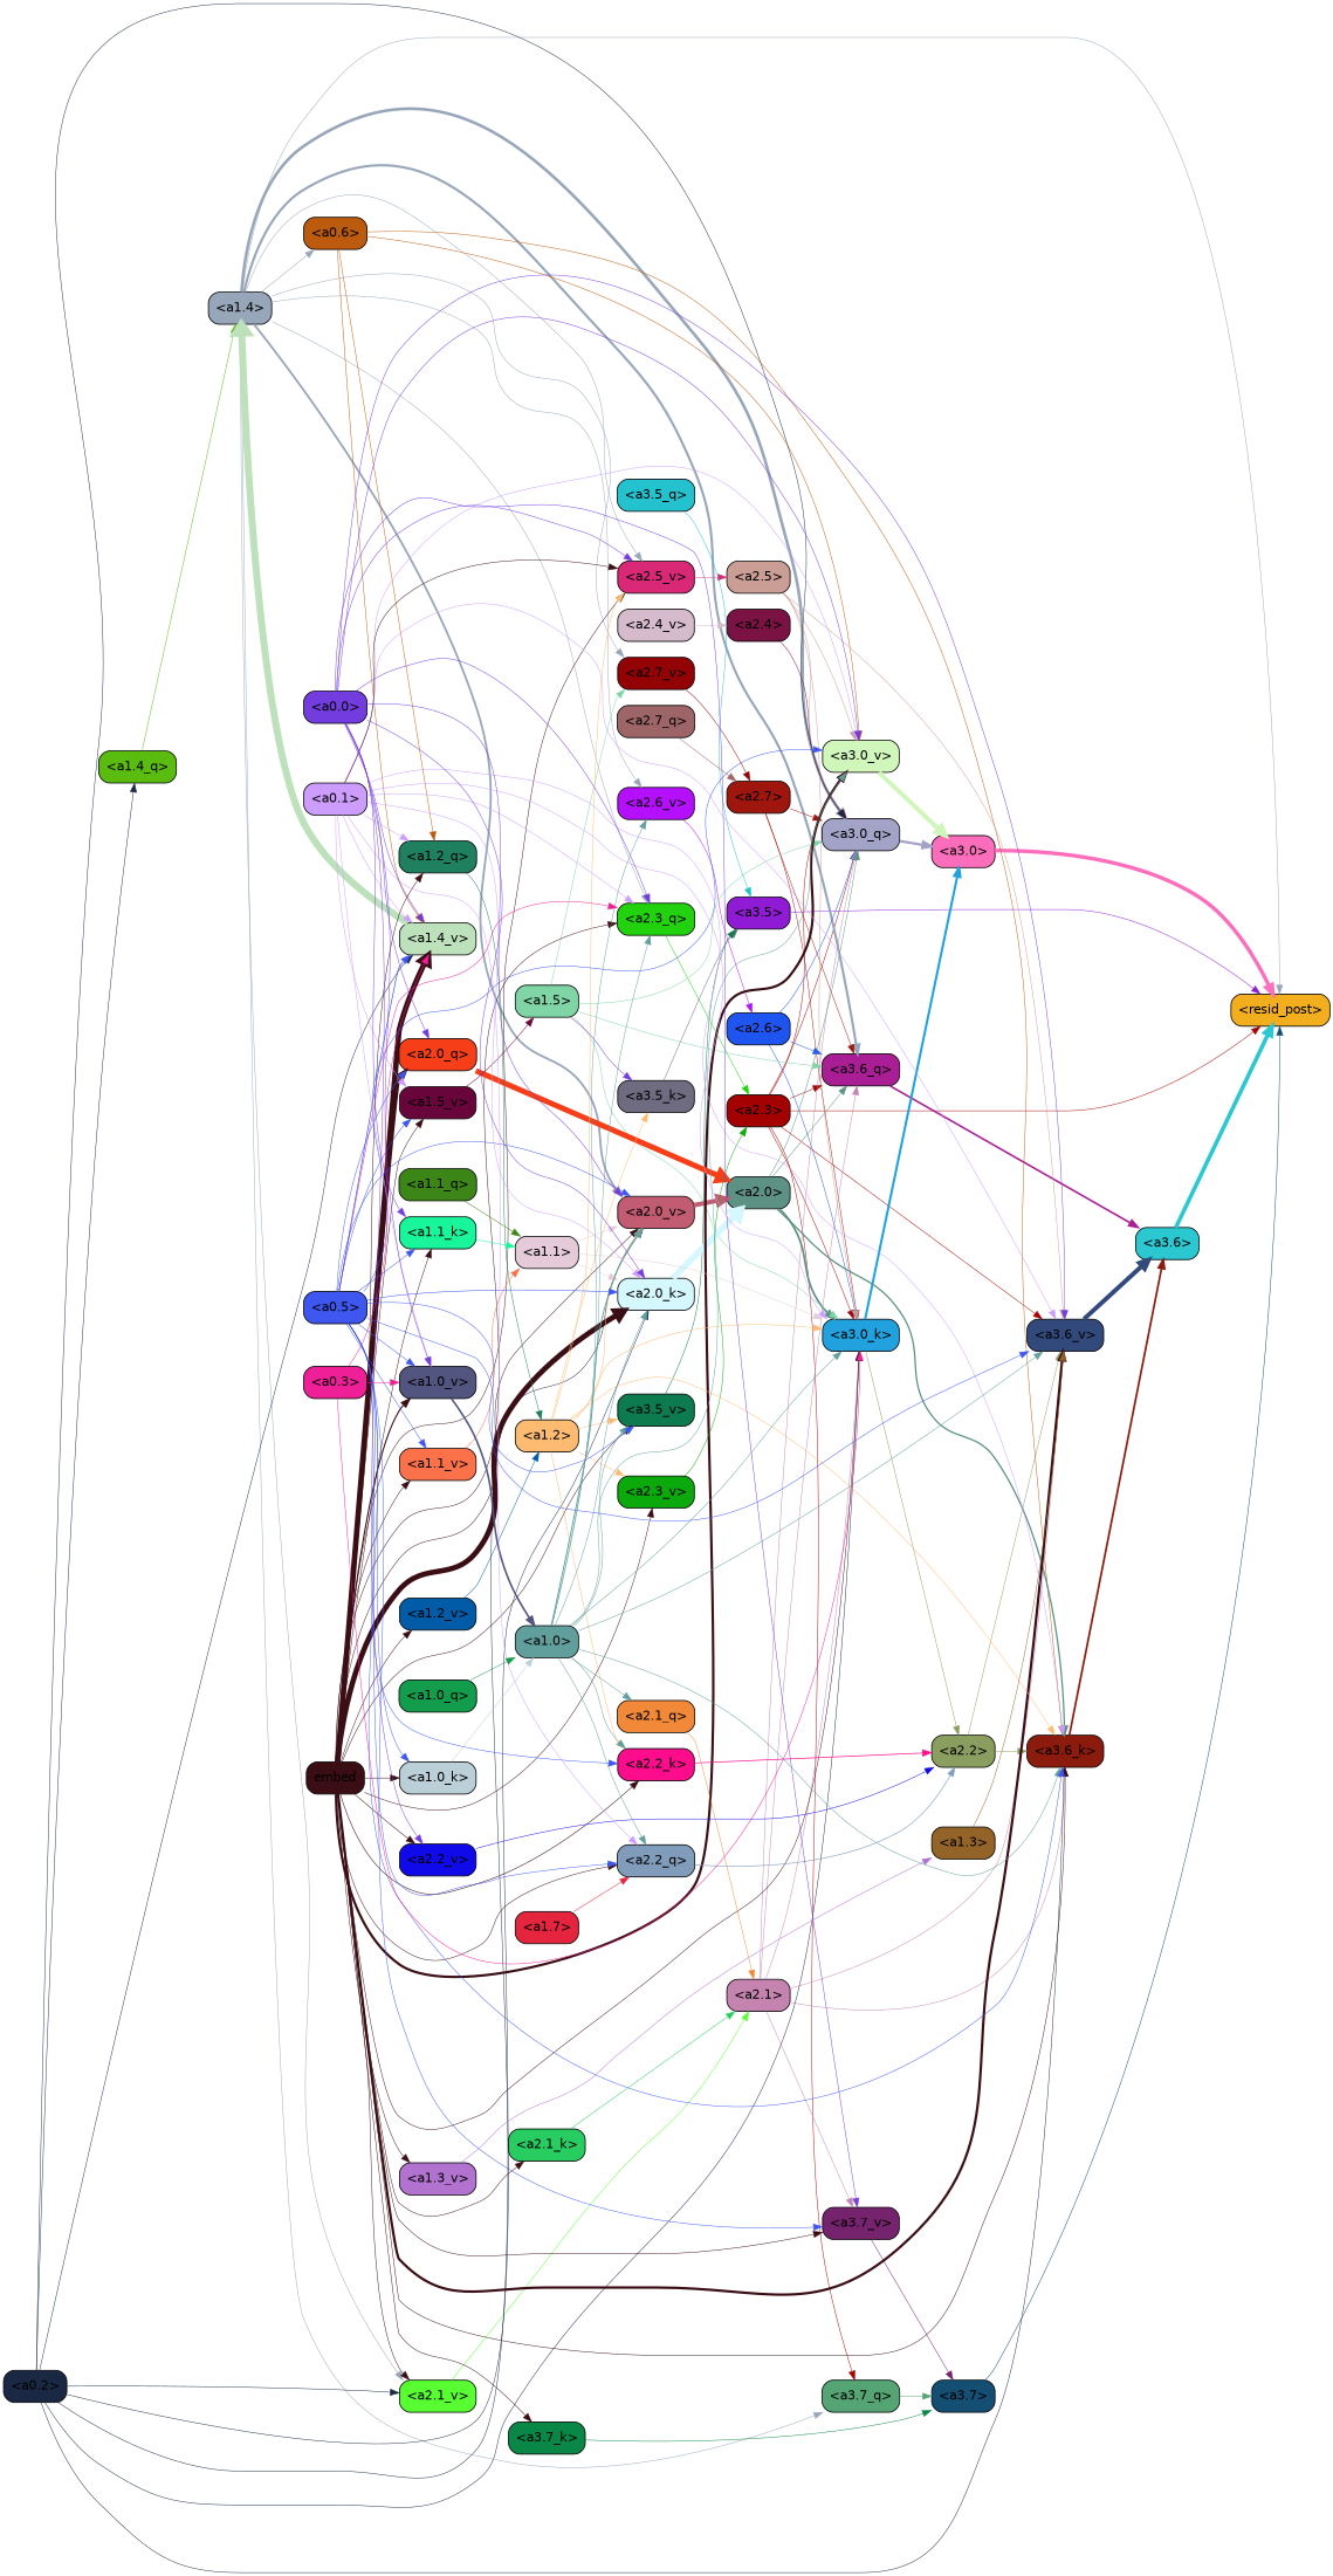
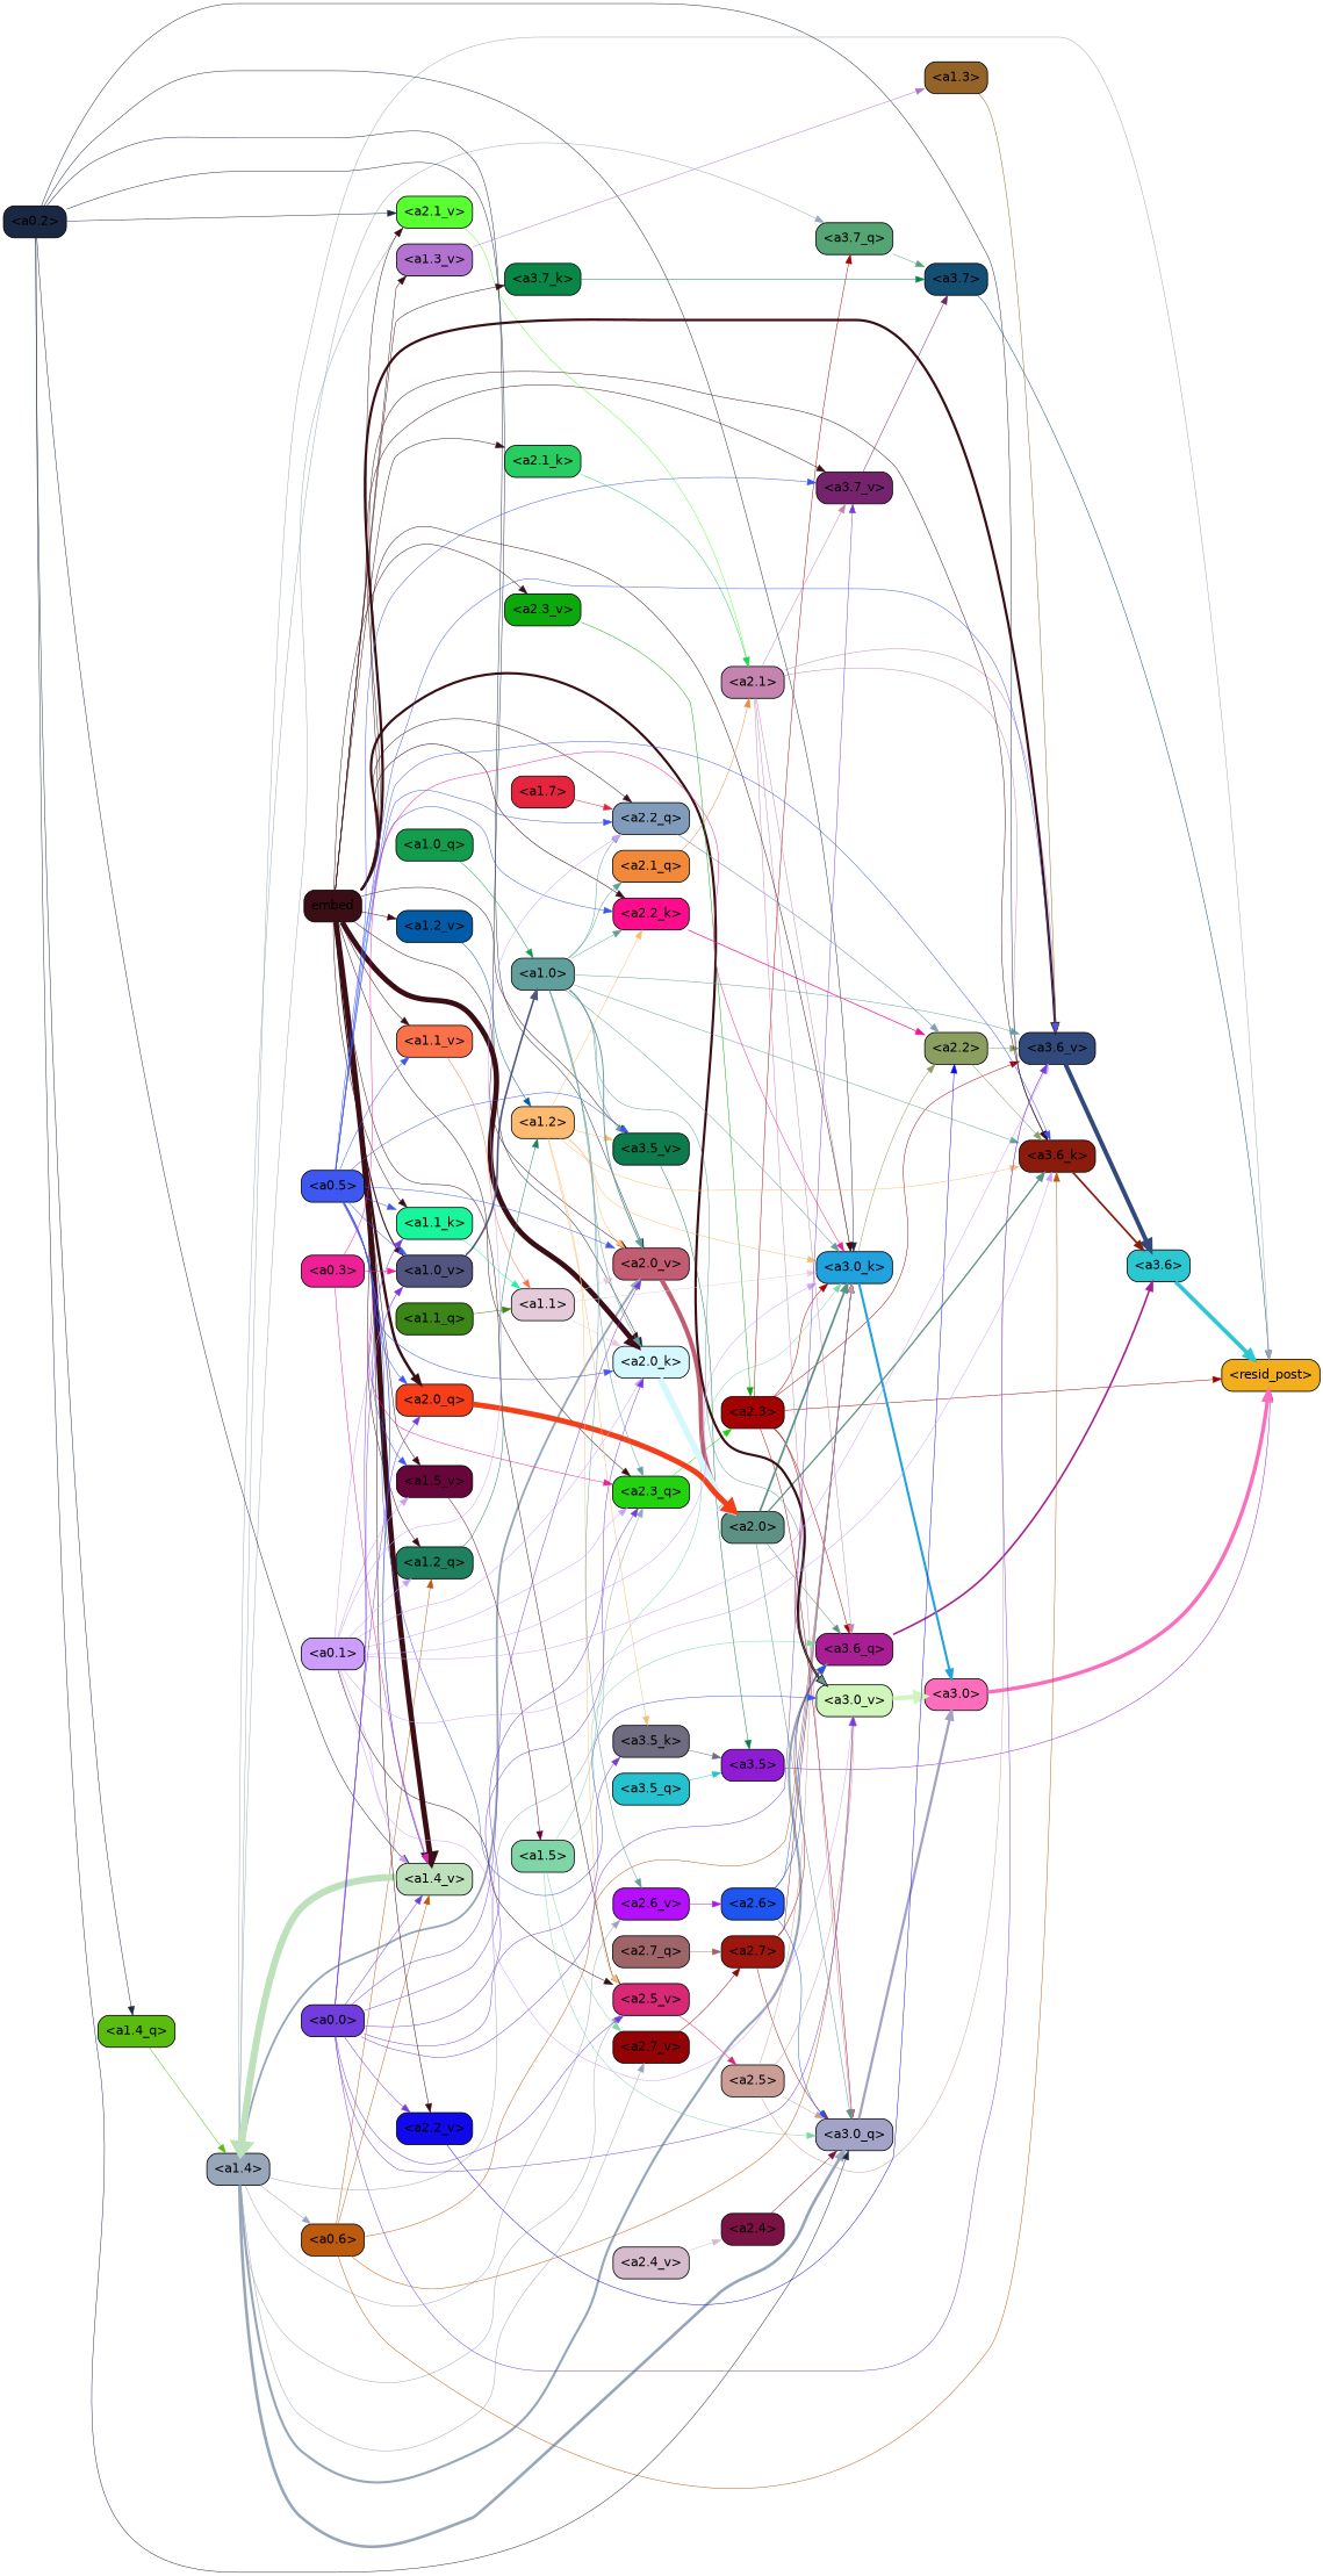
  strict digraph {
    rankdir=LR
    splines=true
    node [color=black fontname=Helvetica shape=box style="filled, rounded"]
    edge [color="#3a0e14" penwidth=0.6]
    "<a3.7>" [fillcolor="#144e72"]
    "<resid_post>" [fillcolor="#f2ae1d"]
    "<a3.6>" [fillcolor="#2cc8d2"]
    "<a3.5>" [fillcolor="#901bd5"]
    "<a3.0>" [fillcolor="#fc6dbb"]
    "<a2.3>" [fillcolor="#a40103"]
    "<a3.7_q>" [fillcolor="#54a474"]
    "<a3.6_q>" [fillcolor="#a91e94"]
    "<a3.0_q>" [fillcolor="#a3a2c7"]
    "<a3.0_k>" [fillcolor="#21a2de"]
    "<a3.6_v>" [fillcolor="#32497c"]
    "<a3.0_v>" [fillcolor="#d1f6bb"]
    "<a2.2>" [fillcolor="#8a9e60"]
    "<a1.4>" [fillcolor="#97a6b9"]
    "<a2.3_q>" [fillcolor="#22d20f"]
    "<a2.7_v>" [fillcolor="#930306"]
    "<a2.6_v>" [fillcolor="#b510fe"]
    "<a2.5_v>" [fillcolor="#d82876"]
    "<a2.1_v>" [fillcolor="#59fe32"]
    "<a2.0_v>" [fillcolor="#c25c72"]
    "<a0.6>" [fillcolor="#bc5a0e"]
    "<a2.7>" [fillcolor="#9e160d"]
    "<a2.6>" [fillcolor="#1e55f0"]
    "<a2.5>" [fillcolor="#cb9e95"]
    "<a2.4_v>" [fillcolor="#d5bbcb"]
    "<a2.4>" [fillcolor="#7a1343"]
    "<a2.1>" [fillcolor="#c484af"]
    "<a2.0>" [fillcolor="#5c9184"]
    "<a3.6_k>" [fillcolor="#8b1b0d"]
    "<a3.7_v>" [fillcolor="#76236d"]
    "<a3.5_q>" [fillcolor="#24c1ce"]
    "<a3.7_k>" [fillcolor="#098746"]
    "<a3.5_k>" [fillcolor="#6f6c81"]
    "<a3.5_v>" [fillcolor="#0d7b4d"]
    "<a1.5>" [fillcolor="#80d5a7"]
    "<a0.2>" [fillcolor="#1b2844"]
    "<a2.0_k>" [fillcolor="#d5f7fe"]
    "<a1.4_q>" [fillcolor="#59bc0e"]
    "<a1.4_v>" [fillcolor="#bde1bb"]
    embed [fillcolor="#3a0e14"]
    "<a2.2_q>" [fillcolor="#819cbb"]
    "<a2.0_q>" [fillcolor="#f63e18"]
    "<a2.2_k>" [fillcolor="#fd0d8c"]
    "<a2.1_k>" [fillcolor="#28cd62"]
    "<a2.3_v>" [fillcolor="#0ca90d"]
    "<a2.2_v>" [fillcolor="#100aeb"]
    "<a1.2_q>" [fillcolor="#1e805e"]
    "<a1.1_k>" [fillcolor="#18f59b"]
-   "<a1.0_k>" [fillcolor="#bbcfd9"]
    "<a1.5_v>" [fillcolor="#68053a"]
    "<a1.3_v>" [fillcolor="#b272cf"]
    "<a1.2_v>" [fillcolor="#025ba6"]
    "<a1.1_v>" [fillcolor="#fb714a"]
    "<a1.0_v>" [fillcolor="#51557f"]
    "<a1.2>" [fillcolor="#fdbb71"]
    "<a1.1>" [fillcolor="#e5cbd9"]
    "<a1.0>" [fillcolor="#609f9c"]
    "<a1.3>" [fillcolor="#946328"]
    "<a2.1_q>" [fillcolor="#f18939"]
    "<a0.5>" [fillcolor="#3d57f0"]
    "<a0.1>" [fillcolor="#cc9dfc"]
    "<a0.0>" [fillcolor="#723cdf"]
    "<a0.3>" [fillcolor="#ef1f97"]
    "<a2.7_q>" [fillcolor="#9d6568"]
    "<a1.7>" [fillcolor="#e5243e"]
    "<a1.1_q>" [fillcolor="#3b8616"]
    "<a1.0_q>" [fillcolor="#139c4c"]
    "<a3.7>" -> "<resid_post>" [color="#144e72" penwidth=0.6239100098609924]
    "<a3.6>" -> "<resid_post>" [color="#2cc8d2" penwidth=4.569062113761902]
    "<a3.5>" -> "<resid_post>" [color="#901bd5"]
    "<a3.0>" -> "<resid_post>" [color="#fc6dbb" penwidth=4.283544182777405]
    "<a2.3>" -> "<resid_post>" [color="#a40103"]
    "<a2.3>" -> "<a3.7_q>" [color="#a40103"]
    "<a2.3>" -> "<a3.6_q>" [color="#a40103"]
    "<a2.3>" -> "<a3.0_q>" [color="#a40103"]
    "<a2.3>" -> "<a3.0_k>" [color="#a40103"]
    "<a2.3>" -> "<a3.6_v>" [color="#a40103"]
    "<a2.3>" -> "<a3.0_v>" [color="#a40103"]
    "<a3.7_q>" -> "<a3.7>" [color="#54a474"]
    "<a3.6_q>" -> "<a3.6>" [color="#a91e94" penwidth=2.03758105635643]
    "<a3.0_q>" -> "<a3.0>" [color="#a3a2c7" penwidth=2.8638100624084473]
    "<a3.0_k>" -> "<a3.0>" [color="#21a2de" penwidth=2.6274144649505615]
    "<a3.0_k>" -> "<a2.2>" [color="#8a9e60" penwidth=0.6065438985824585]
    "<a3.6_v>" -> "<a3.6>" [color="#32497c" penwidth=5.002329230308533]
    "<a3.0_v>" -> "<a3.0>" [color="#d1f6bb" penwidth=5.188832879066467]
    "<a2.2>" -> "<a3.6_v>" [color="#8a9e60"]
    "<a2.2>" -> "<a3.6_k>" [color="#8a9e60"]
    "<a1.4>" -> "<resid_post>" [color="#97a6b9"]
    "<a1.4>" -> "<a3.7_q>" [color="#97a6b9"]
    "<a1.4>" -> "<a3.6_q>" [color="#97a6b9" penwidth=2.6908124685287476]
    "<a1.4>" -> "<a3.0_q>" [color="#97a6b9" penwidth=3.32076895236969]
    "<a1.4>" -> "<a2.3_q>" [color="#97a6b9"]
    "<a1.4>" -> "<a2.7_v>" [color="#97a6b9"]
    "<a1.4>" -> "<a2.6_v>" [color="#97a6b9"]
    "<a1.4>" -> "<a2.5_v>" [color="#97a6b9"]
    "<a1.4>" -> "<a2.1_v>" [color="#97a6b9"]
    "<a1.4>" -> "<a2.0_v>" [color="#97a6b9" penwidth=2.3065454959869385]
    "<a1.4>" -> "<a0.6>" [color="#97a6b9"]
    "<a2.3_q>" -> "<a2.3>" [color="#22d20f"]
    "<a2.7_v>" -> "<a2.7>" [color="#930306"]
    "<a2.6_v>" -> "<a2.6>" [color="#b510fe"]
    "<a2.5_v>" -> "<a2.5>" [color="#d82876"]
    "<a2.1_v>" -> "<a2.1>" [color="#59fe32"]
    "<a2.0_v>" -> "<a2.0>" [color="#c25c72" penwidth=5.12138295173645]
+   "<a0.6>" -> "<a3.0_k>" [color="#bc5a0e"]
    "<a0.6>" -> "<a3.0_v>" [color="#bc5a0e"]
    "<a0.6>" -> "<a3.6_k>" [color="#bc5a0e"]
    "<a0.6>" -> "<a1.4_v>" [color="#bc5a0e"]
    "<a0.6>" -> "<a1.2_q>" [color="#bc5a0e"]
    "<a2.7>" -> "<a3.6_q>" [color="#9e160d"]
    "<a2.7>" -> "<a3.0_q>" [color="#9e160d"]
    "<a2.7>" -> "<a3.0_k>" [color="#9e160d"]
    "<a2.6>" -> "<a3.6_q>" [color="#1e55f0"]
    "<a2.6>" -> "<a3.0_q>" [color="#1e55f0"]
    "<a2.6>" -> "<a3.0_k>" [color="#1e55f0"]
    "<a2.5>" -> "<a3.0_q>" [color="#cb9e95"]
    "<a2.5>" -> "<a3.0_k>" [color="#cb9e95"]
    "<a2.5>" -> "<a3.6_v>" [color="#cb9e95"]
    "<a2.5>" -> "<a3.0_v>" [color="#cb9e95"]
    "<a2.4_v>" -> "<a2.4>" [color="#d5bbcb"]
    "<a2.4>" -> "<a3.0_q>" [color="#7a1343"]
    "<a2.1>" -> "<a3.6_q>" [color="#c484af"]
    "<a2.1>" -> "<a3.0_q>" [color="#c484af"]
    "<a2.1>" -> "<a3.0_k>" [color="#c484af"]
    "<a2.1>" -> "<a3.6_v>" [color="#c484af"]
    "<a2.1>" -> "<a3.6_k>" [color="#c484af"]
    "<a2.1>" -> "<a3.7_v>" [color="#c484af"]
    "<a2.0>" -> "<a3.6_q>" [color="#5c9184"]
    "<a2.0>" -> "<a3.0_q>" [color="#5c9184"]
    "<a2.0>" -> "<a3.0_k>" [color="#5c9184" penwidth=2.182972814887762]
    "<a2.0>" -> "<a3.6_k>" [color="#5c9184" penwidth=1.6254686117172241]
    "<a3.6_k>" -> "<a3.6>" [color="#8b1b0d" penwidth=2.174198240041733]
    "<a3.7_v>" -> "<a3.7>" [color="#76236d"]
    "<a3.5_q>" -> "<a3.5>" [color="#24c1ce"]
    "<a3.7_k>" -> "<a3.7>" [color="#098746"]
    "<a3.5_k>" -> "<a3.5>" [color="#6f6c81"]
    "<a3.5_v>" -> "<a3.5>" [color="#0d7b4d"]
    "<a1.5>" -> "<a3.6_q>" [color="#80d5a7"]
    "<a1.5>" -> "<a3.0_q>" [color="#80d5a7"]
    "<a1.5>" -> "<a3.0_k>" [color="#80d5a7"]
    "<a1.5>" -> "<a2.7_v>" [color="#80d5a7"]
    "<a0.2>" -> "<a3.0_q>" [color="#1b2844"]
    "<a0.2>" -> "<a3.0_k>" [color="#1b2844"]
    "<a0.2>" -> "<a2.1_v>" [color="#1b2844"]
    "<a0.2>" -> "<a2.0_v>" [color="#1b2844"]
    "<a0.2>" -> "<a3.6_k>" [color="#1b2844"]
    "<a0.2>" -> "<a2.0_k>" [color="#1b2844"]
    "<a0.2>" -> "<a1.4_q>" [color="#1b2844"]
    "<a0.2>" -> "<a1.4_v>" [color="#1b2844"]
    "<a2.0_k>" -> "<a2.0>" [color="#d5f7fe" penwidth=7.056803464889526]
    "<a1.4_q>" -> "<a1.4>" [color="#59bc0e"]
    "<a1.4_v>" -> "<a1.4>" [color="#bde1bb" penwidth=7.850657939910889]
    embed -> "<a3.0_k>"
    embed -> "<a3.6_v>" [penwidth=2.809220314025879]
    embed -> "<a3.0_v>" [penwidth=2.754121422767639]
    embed -> "<a2.3_q>"
    embed -> "<a2.5_v>"
    embed -> "<a2.1_v>"
    embed -> "<a2.0_v>"
    embed -> "<a3.6_k>"
    embed -> "<a3.7_v>"
    embed -> "<a3.7_k>"
    embed -> "<a3.5_v>"
    embed -> "<a2.0_k>" [penwidth=5.977519929409027]
    embed -> "<a1.4_v>" [penwidth=6.155339062213898]
    embed -> "<a2.2_q>"
    embed -> "<a2.0_q>" [penwidth=3.102177858352661]
    embed -> "<a2.2_k>" [penwidth=0.6805839538574219]
    embed -> "<a2.1_k>"
    embed -> "<a2.3_v>"
    embed -> "<a2.2_v>" [penwidth=0.6436443328857422]
    embed -> "<a1.2_q>" [penwidth=0.6224298477172852]
    embed -> "<a1.1_k>"
-   embed -> "<a1.0_k>"
    embed -> "<a1.5_v>"
    embed -> "<a1.3_v>"
    embed -> "<a1.2_v>"
    embed -> "<a1.1_v>"
    embed -> "<a1.0_v>" [penwidth=1.3890299797058105]
    "<a2.2_q>" -> "<a2.2>" [color="#819cbb" penwidth=0.7585353851318359]
    "<a2.0_q>" -> "<a2.0>" [color="#f63e18" penwidth=6.189085364341736]
    "<a2.2_k>" -> "<a2.2>" [color="#fd0d8c" penwidth=0.87534499168396]
    "<a2.1_k>" -> "<a2.1>" [color="#28cd62"]
    "<a2.3_v>" -> "<a2.3>" [color="#0ca90d"]
    "<a2.2_v>" -> "<a2.2>" [color="#100aeb"]
    "<a1.2_q>" -> "<a1.2>" [color="#1e805e" penwidth=0.6036911010742188]
    "<a1.1_k>" -> "<a1.1>" [color="#18f59b"]
-   "<a1.0_k>" -> "<a1.0>" [color="#bbcfd9"]
    "<a1.5_v>" -> "<a1.5>" [color="#68053a"]
    "<a1.3_v>" -> "<a1.3>" [color="#b272cf"]
    "<a1.2_v>" -> "<a1.2>" [color="#025ba6"]
    "<a1.1_v>" -> "<a1.1>" [color="#fb714a"]
    "<a1.0_v>" -> "<a1.0>" [color="#51557f" penwidth=2.021620035171509]
    "<a1.2>" -> "<a3.0_k>" [color="#fdbb71"]
    "<a1.2>" -> "<a2.5_v>" [color="#fdbb71"]
    "<a1.2>" -> "<a2.0_v>" [color="#fdbb71"]
    "<a1.2>" -> "<a3.6_k>" [color="#fdbb71"]
    "<a1.2>" -> "<a3.5_k>" [color="#fdbb71"]
    "<a1.2>" -> "<a3.5_v>" [color="#fdbb71"]
    "<a1.2>" -> "<a2.2_k>" [color="#fdbb71"]
-   "<a1.2>" -> "<a2.3_v>" [color="#fdbb71"]
    "<a1.1>" -> "<a3.0_k>" [color="#e5cbd9"]
    "<a1.1>" -> "<a2.0_v>" [color="#e5cbd9"]
    "<a1.1>" -> "<a2.0_k>" [color="#e5cbd9"]
    "<a1.0>" -> "<a3.0_k>" [color="#609f9c"]
    "<a1.0>" -> "<a3.6_v>" [color="#609f9c"]
    "<a1.0>" -> "<a3.0_v>" [color="#609f9c"]
    "<a1.0>" -> "<a2.3_q>" [color="#609f9c"]
    "<a1.0>" -> "<a2.6_v>" [color="#609f9c"]
    "<a1.0>" -> "<a2.0_v>" [color="#609f9c" penwidth=1.2192587852478027]
    "<a1.0>" -> "<a3.6_k>" [color="#609f9c"]
    "<a1.0>" -> "<a3.5_v>" [color="#609f9c"]
    "<a1.0>" -> "<a2.0_k>" [color="#609f9c"]
    "<a1.0>" -> "<a2.2_q>" [color="#609f9c"]
    "<a1.0>" -> "<a2.2_k>" [color="#609f9c"]
    "<a1.0>" -> "<a2.1_q>" [color="#609f9c"]
    "<a1.3>" -> "<a3.6_v>" [color="#946328"]
    "<a2.1_q>" -> "<a2.1>" [color="#f18939"]
    "<a0.5>" -> "<a3.6_v>" [color="#3d57f0"]
    "<a0.5>" -> "<a3.0_v>" [color="#3d57f0" penwidth=0.6120390892028809]
    "<a0.5>" -> "<a2.3_q>" [color="#ef1f97"]
    "<a0.5>" -> "<a2.0_v>" [color="#3d57f0"]
    "<a0.5>" -> "<a3.6_k>" [color="#3d57f0"]
    "<a0.5>" -> "<a3.7_v>" [color="#3d57f0"]
    "<a0.5>" -> "<a3.5_v>" [color="#3d57f0"]
    "<a0.5>" -> "<a2.0_k>" [color="#3d57f0" penwidth=0.658348560333252]
    "<a0.5>" -> "<a1.4_v>" [color="#3d57f0" penwidth=0.9002184867858887]
    "<a0.5>" -> "<a2.2_q>" [color="#3d57f0"]
    "<a0.5>" -> "<a2.0_q>" [color="#3d57f0"]
    "<a0.5>" -> "<a2.2_k>" [color="#3d57f0"]
    "<a0.5>" -> "<a1.1_k>" [color="#3d57f0"]
-   "<a0.5>" -> "<a1.0_k>" [color="#3d57f0"]
    "<a0.5>" -> "<a1.5_v>" [color="#3d57f0"]
    "<a0.5>" -> "<a1.1_v>" [color="#3d57f0"]
    "<a0.5>" -> "<a1.0_v>" [color="#3d57f0"]
    "<a0.1>" -> "<a3.0_k>" [color="#cc9dfc"]
    "<a0.1>" -> "<a3.6_v>" [color="#cc9dfc"]
    "<a0.1>" -> "<a3.0_v>" [color="#cc9dfc"]
    "<a0.1>" -> "<a2.3_q>" [color="#cc9dfc"]
    "<a0.1>" -> "<a2.5_v>"
    "<a0.1>" -> "<a3.6_k>" [color="#cc9dfc"]
    "<a0.1>" -> "<a2.0_k>" [color="#cc9dfc"]
    "<a0.1>" -> "<a1.4_v>" [color="#cc9dfc"]
    "<a0.1>" -> "<a2.2_q>" [color="#cc9dfc"]
    "<a0.1>" -> "<a1.2_q>" [color="#cc9dfc"]
    "<a0.1>" -> "<a1.5_v>" [color="#cc9dfc"]
    "<a0.1>" -> "<a1.0_v>" [color="#cc9dfc"]
    "<a0.0>" -> "<a3.6_v>" [color="#723cdf"]
    "<a0.0>" -> "<a3.0_v>" [color="#723cdf"]
    "<a0.0>" -> "<a2.3_q>" [color="#723cdf"]
    "<a0.0>" -> "<a2.5_v>" [color="#723cdf"]
    "<a0.0>" -> "<a2.0_v>" [color="#723cdf"]
    "<a0.0>" -> "<a3.7_v>" [color="#723cdf"]
-   "<a1.5>" -> "<a3.5_k>" [color="#723cdf"]
+   "<a0.0>" -> "<a3.5_k>" [color="#723cdf"]
    "<a0.0>" -> "<a2.0_k>" [color="#723cdf"]
    "<a0.0>" -> "<a1.4_v>" [color="#723cdf"]
    "<a0.0>" -> "<a2.0_q>" [color="#723cdf"]
    "<a0.0>" -> "<a2.2_v>" [color="#723cdf"]
    "<a0.0>" -> "<a1.1_k>" [color="#723cdf"]
    "<a0.0>" -> "<a1.0_v>" [color="#723cdf"]
    "<a0.3>" -> "<a3.0_k>" [color="#ef1f97"]
    "<a0.3>" -> "<a1.4_v>" [color="#ef1f97"]
    "<a0.3>" -> "<a1.0_v>" [color="#ef1f97"]
    "<a2.7_q>" -> "<a2.7>" [color="#9d6568"]
    "<a1.7>" -> "<a2.2_q>" [color="#e5243e"]
    "<a1.1_q>" -> "<a1.1>" [color="#3b8616"]
    "<a1.0_q>" -> "<a1.0>" [color="#139c4c"]
  }
